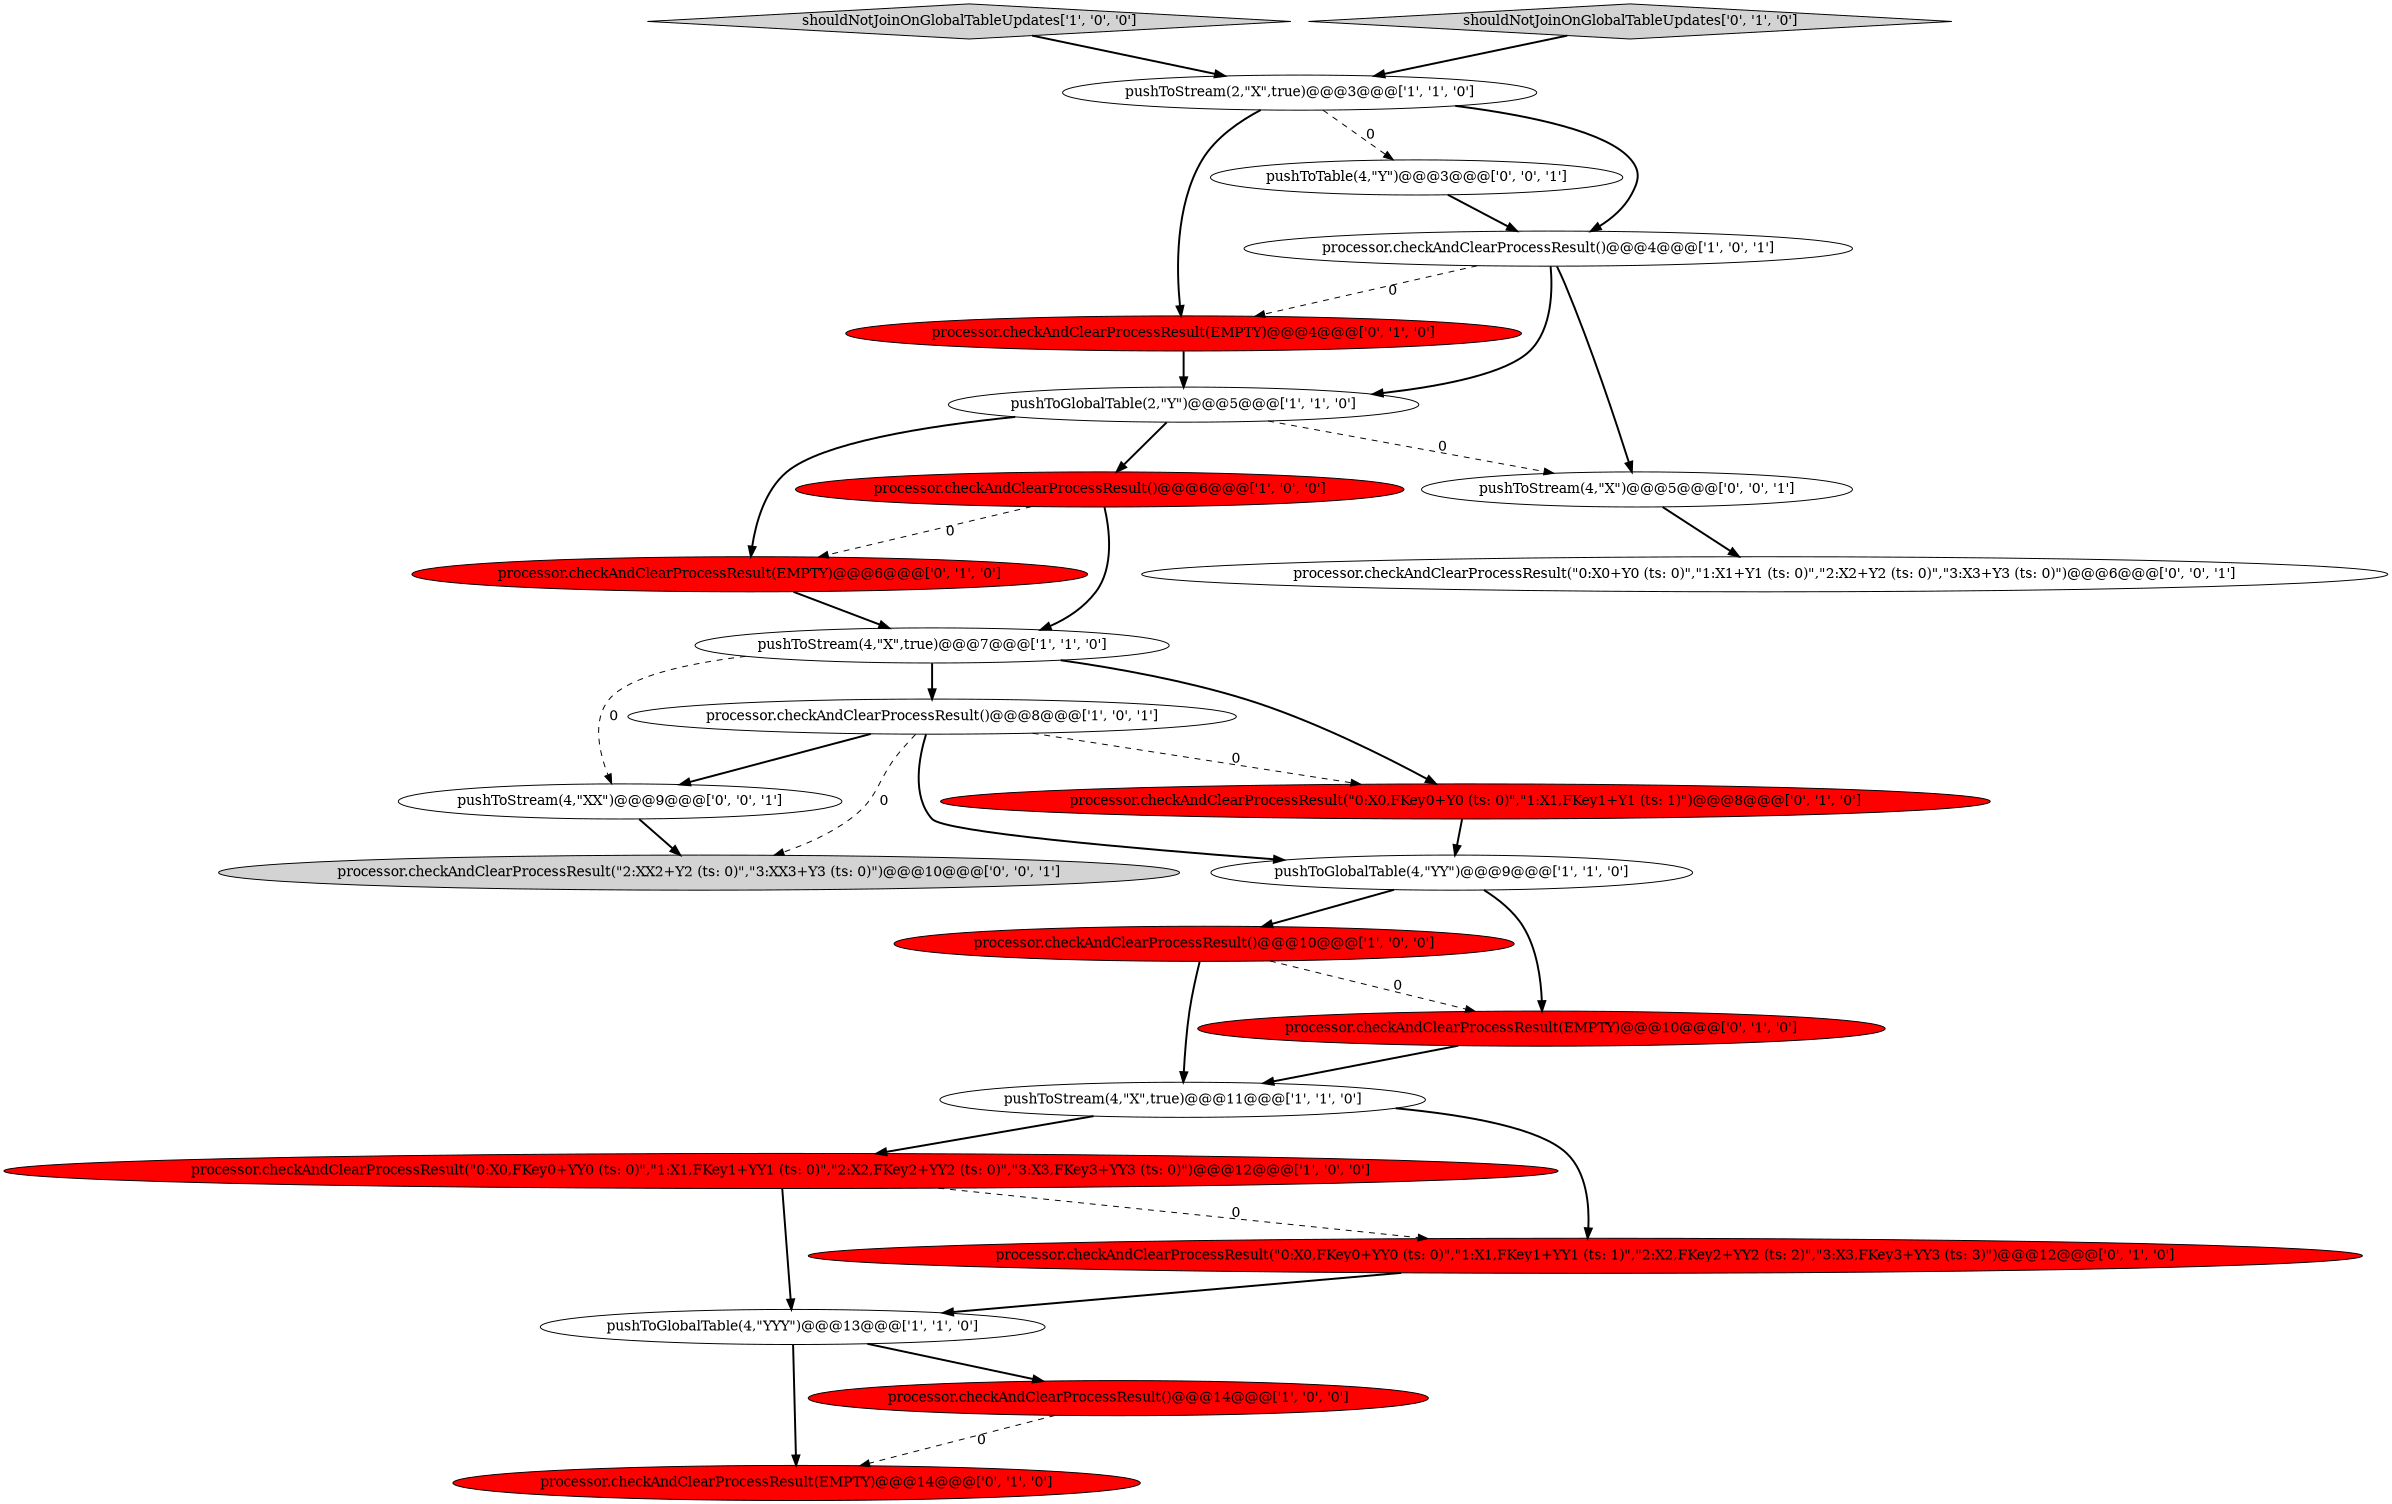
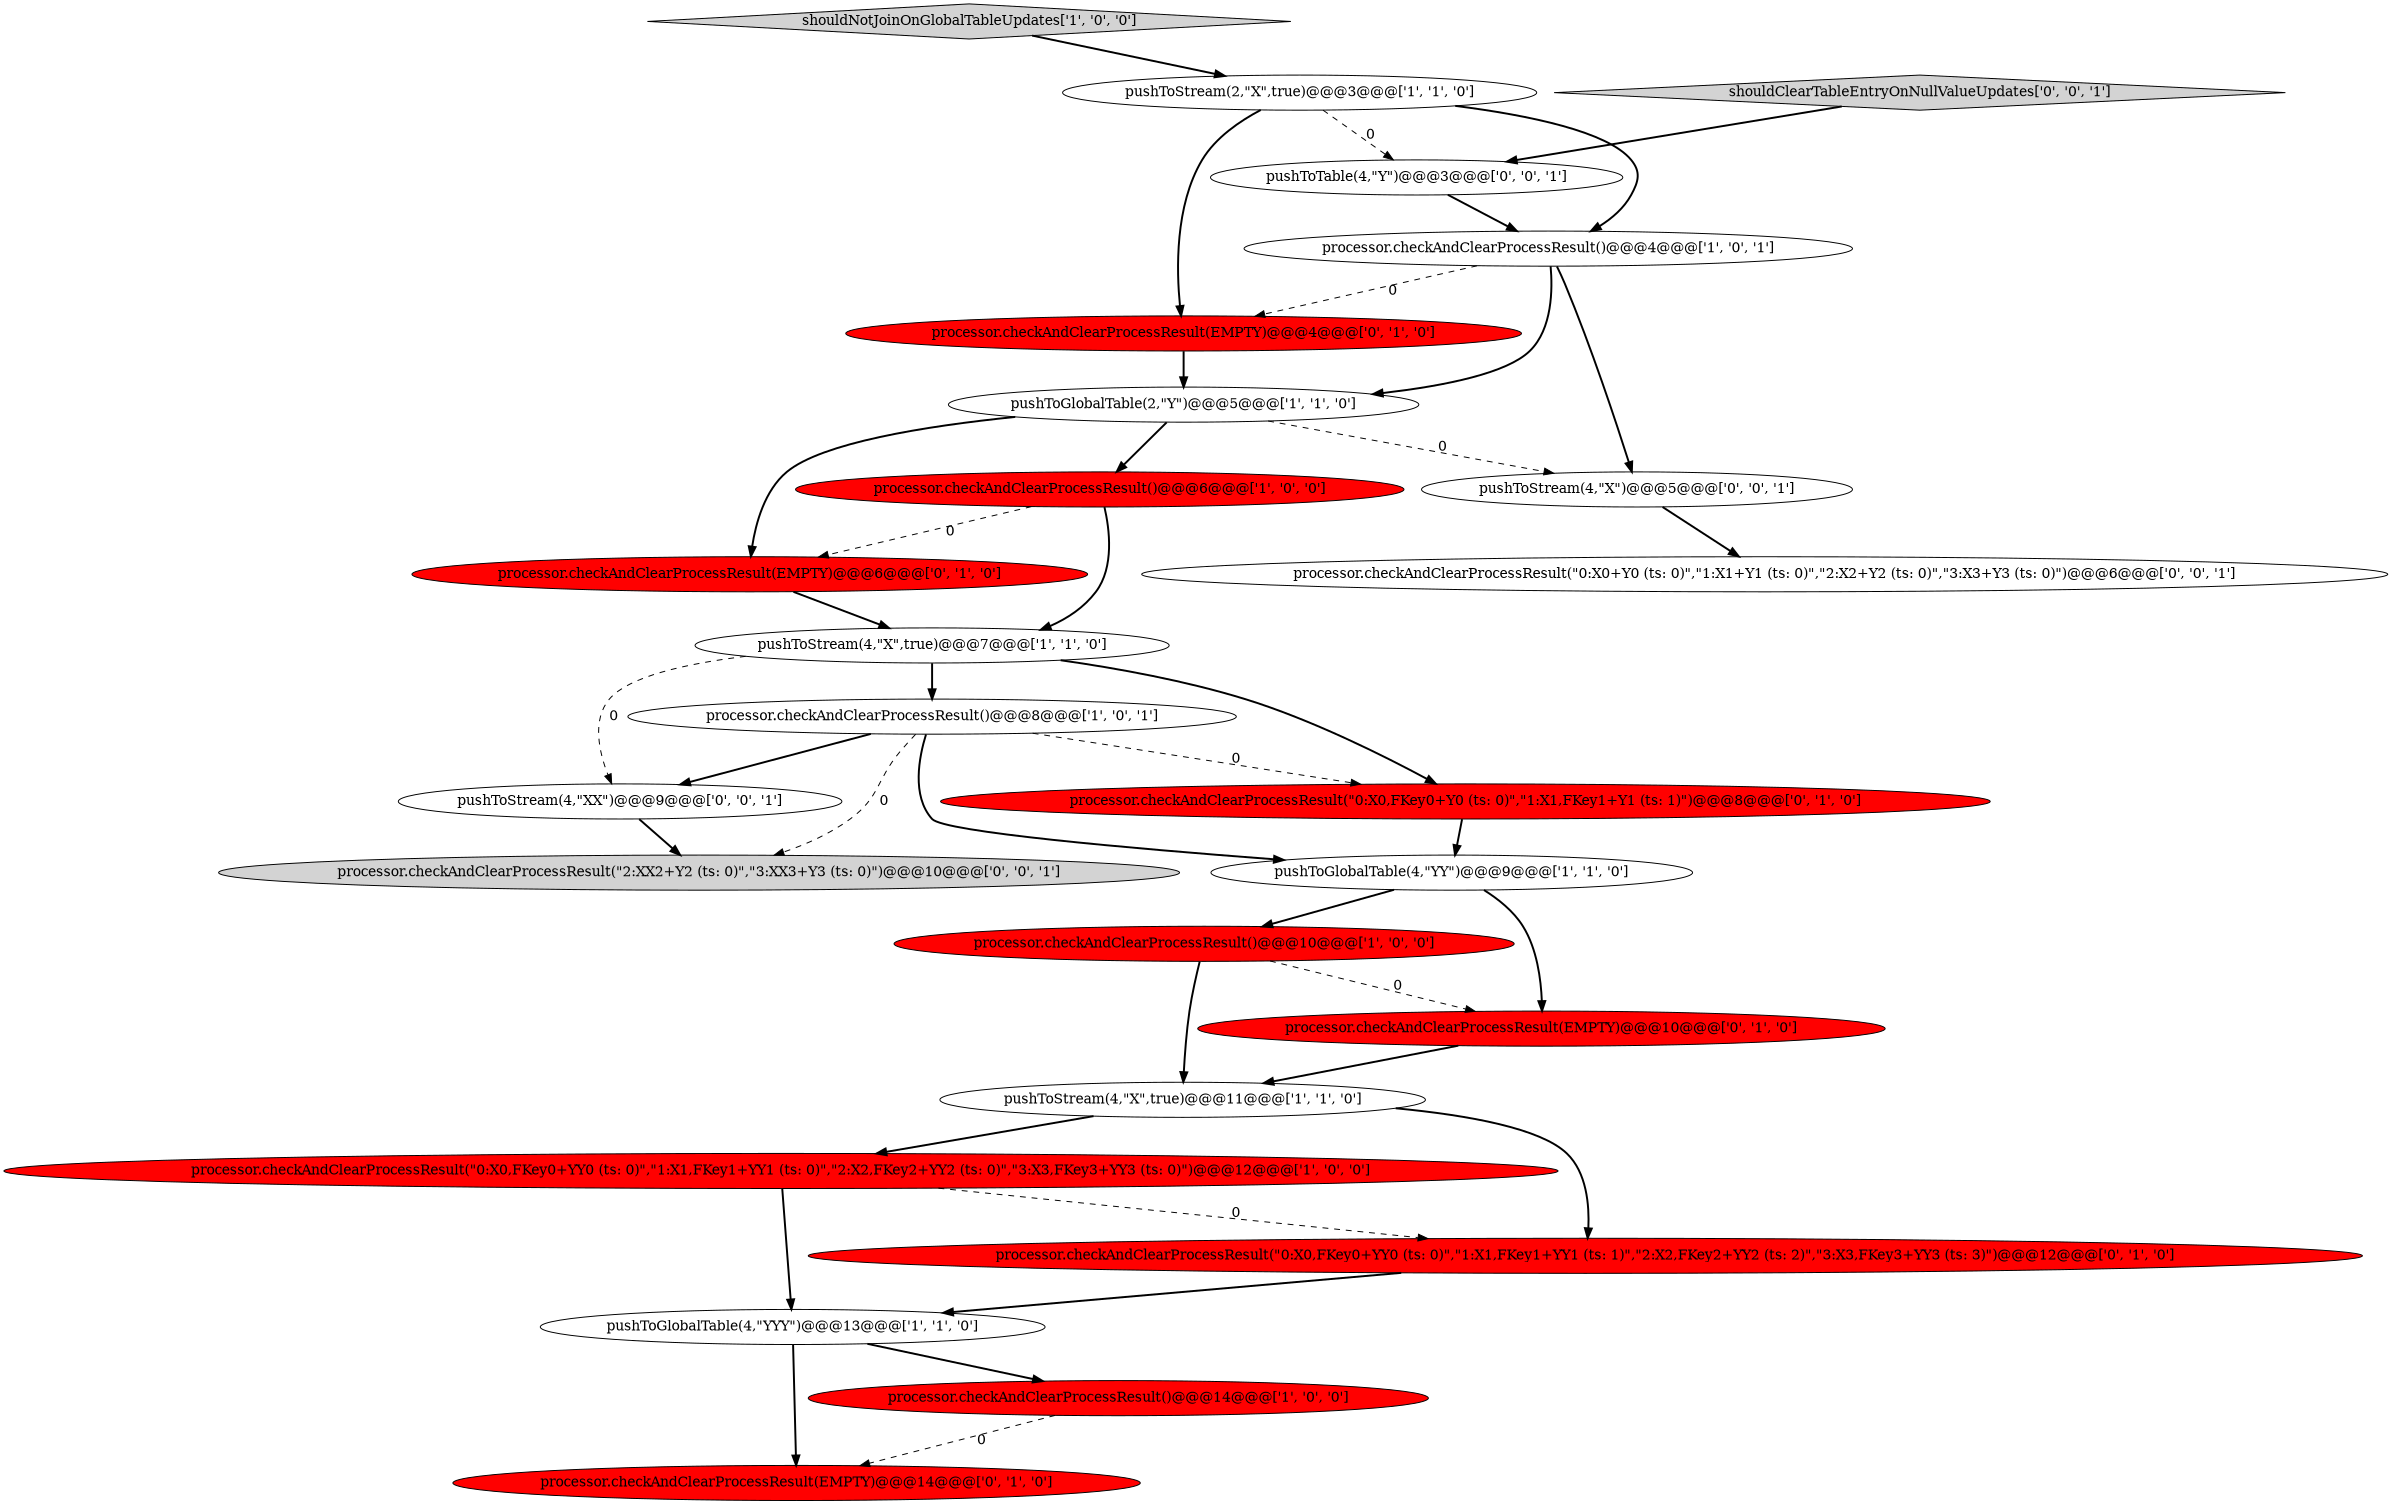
  digraph {
    node [fillcolor=white shape=ellipse style=filled]
    edge [style=bold]
    n1 [label="pushToTable(4,\"Y\")@@@3@@@['0', '0', '1']"]
    n2 [label="processor.checkAndClearProcessResult()@@@4@@@['1', '0', '1']"]
    n3 [label="pushToStream(4,\"X\")@@@5@@@['0', '0', '1']"]
    n4 [label="pushToGlobalTable(2,\"Y\")@@@5@@@['1', '1', '0']"]
    n5 [fillcolor=red label="processor.checkAndClearProcessResult(EMPTY)@@@4@@@['0', '1', '0']"]
    n6 [label="processor.checkAndClearProcessResult(\"0:X0+Y0 (ts: 0)\",\"1:X1+Y1 (ts: 0)\",\"2:X2+Y2 (ts: 0)\",\"3:X3+Y3 (ts: 0)\")@@@6@@@['0', '0', '1']"]
    n7 [label="processor.checkAndClearProcessResult()@@@8@@@['1', '0', '1']"]
    n8 [fillcolor=lightgray label="processor.checkAndClearProcessResult(\"2:XX2+Y2 (ts: 0)\",\"3:XX3+Y3 (ts: 0)\")@@@10@@@['0', '0', '1']"]
    n9 [label="pushToGlobalTable(4,\"YY\")@@@9@@@['1', '1', '0']"]
    n10 [label="pushToStream(4,\"XX\")@@@9@@@['0', '0', '1']"]
    n11 [fillcolor=red label="processor.checkAndClearProcessResult(\"0:X0,FKey0+Y0 (ts: 0)\",\"1:X1,FKey1+Y1 (ts: 1)\")@@@8@@@['0', '1', '0']"]
    n12 [fillcolor=red label="processor.checkAndClearProcessResult()@@@10@@@['1', '0', '0']"]
    n13 [fillcolor=red label="processor.checkAndClearProcessResult(EMPTY)@@@10@@@['0', '1', '0']"]
    n14 [fillcolor=red label="processor.checkAndClearProcessResult(EMPTY)@@@6@@@['0', '1', '0']"]
    n15 [label="pushToStream(4,\"X\",true)@@@7@@@['1', '1', '0']"]
    n16 [fillcolor=red label="processor.checkAndClearProcessResult(EMPTY)@@@14@@@['0', '1', '0']"]
    n17 [fillcolor=red label="processor.checkAndClearProcessResult(\"0:X0,FKey0+YY0 (ts: 0)\",\"1:X1,FKey1+YY1 (ts: 0)\",\"2:X2,FKey2+YY2 (ts: 0)\",\"3:X3,FKey3+YY3 (ts: 0)\")@@@12@@@['1', '0', '0']"]
    n18 [fillcolor=red label="processor.checkAndClearProcessResult(\"0:X0,FKey0+YY0 (ts: 0)\",\"1:X1,FKey1+YY1 (ts: 1)\",\"2:X2,FKey2+YY2 (ts: 2)\",\"3:X3,FKey3+YY3 (ts: 3)\")@@@12@@@['0', '1', '0']"]
    n19 [label="pushToGlobalTable(4,\"YYY\")@@@13@@@['1', '1', '0']"]
    n20 [fillcolor=red label="processor.checkAndClearProcessResult()@@@14@@@['1', '0', '0']"]
    n21 [label="pushToStream(4,\"X\",true)@@@11@@@['1', '1', '0']"]
    n22 [fillcolor=red label="processor.checkAndClearProcessResult()@@@6@@@['1', '0', '0']"]
    n23 [fillcolor=lightgray label="shouldNotJoinOnGlobalTableUpdates['1', '0', '0']" shape=diamond]
    n24 [label="pushToStream(2,\"X\",true)@@@3@@@['1', '1', '0']"]
-   n26 [fillcolor=lightgray label="shouldNotJoinOnGlobalTableUpdates['0', '1', '0']" shape=diamond]
+   n25 [fillcolor=lightgray label="shouldClearTableEntryOnNullValueUpdates['0', '0', '1']" shape=diamond]
    n1 -> n2
    n2 -> n3
    n2 -> n4
    n2 -> n5 [label=0 style=dashed]
    n3 -> n6
    n4 -> n3 [label=0 style=dashed]
    n4 -> n14
    n4 -> n22
    n5 -> n4
    n7 -> n8 [label=0 style=dashed]
    n7 -> n9
    n7 -> n10
    n7 -> n11 [label=0 style=dashed]
    n9 -> n12
    n9 -> n13
    n10 -> n8
    n11 -> n9
    n12 -> n13 [label=0 style=dashed]
    n12 -> n21
    n13 -> n21
    n14 -> n15
    n15 -> n7
    n15 -> n10 [label=0 style=dashed]
    n15 -> n11
    n17 -> n18 [label=0 style=dashed]
    n17 -> n19
    n18 -> n19
    n19 -> n16
    n19 -> n20
    n20 -> n16 [label=0 style=dashed]
    n21 -> n17
    n21 -> n18
    n22 -> n14 [label=0 style=dashed]
    n22 -> n15
    n23 -> n24
    n24 -> n1 [label=0 style=dashed]
    n24 -> n2
    n24 -> n5
-   n26 -> n24
+   n25 -> n1
  }
